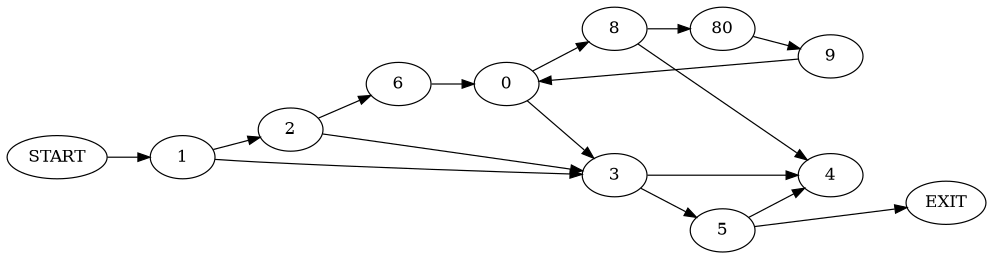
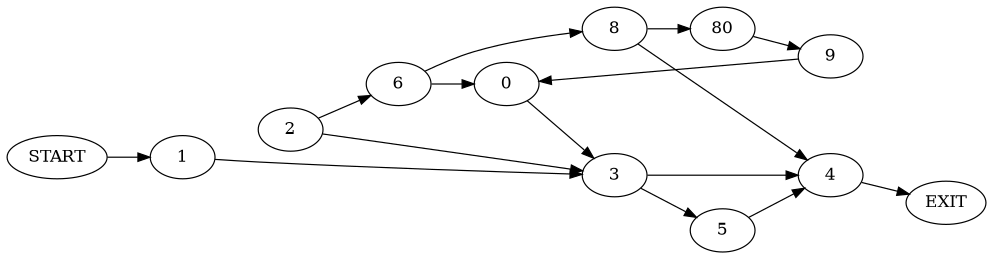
  digraph {
    rankdir=LR
    n1 [label=START]
    1
    2
    3
    n5 [label=EXIT]
    6
    4
    5
    n9 [label=0]
    8
    n11 [label=80]
    9
    n1 -> 1
-   1 -> 2
    1 -> 3
    2 -> 3
    2 -> 6
    3 -> 4
    3 -> 5
    6 -> n9
-   5 -> n5
+   4 -> n5
    5 -> 4
    n9 -> 3
-   n9 -> 8
+   6 -> 8
    8 -> 4
    8 -> n11
    n11 -> 9
    9 -> n9
  }
